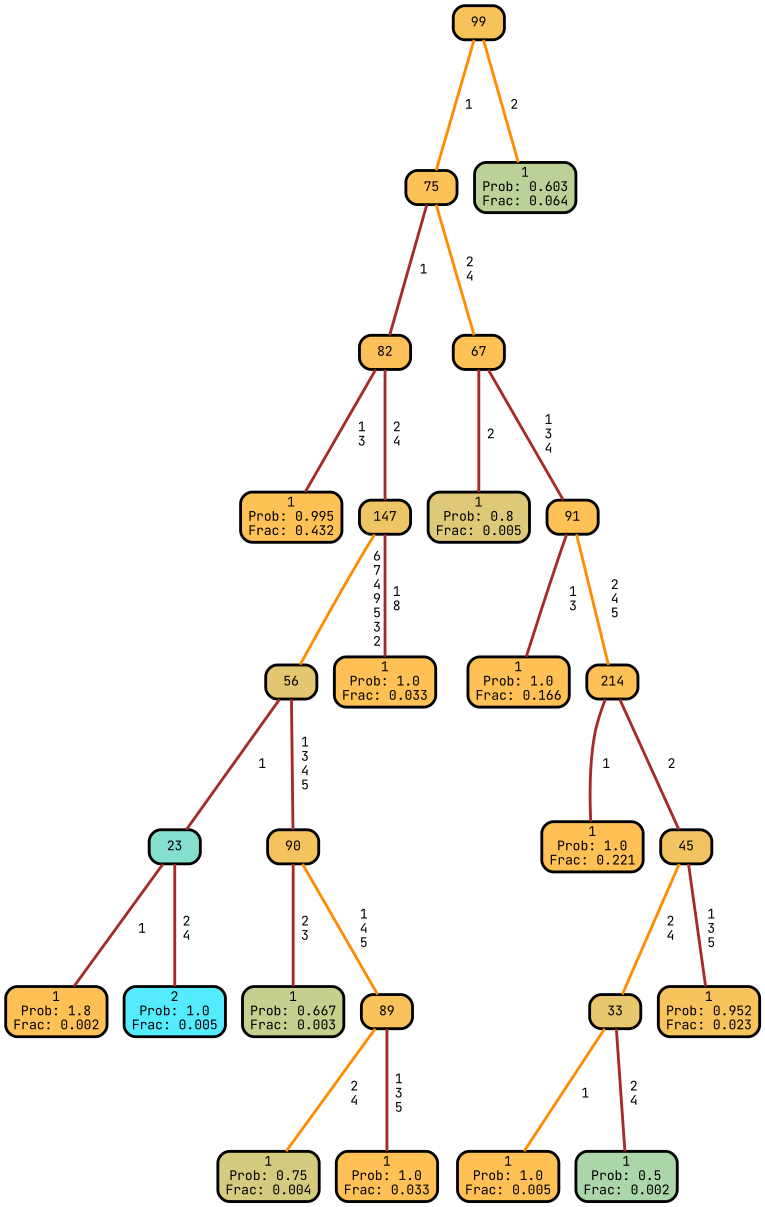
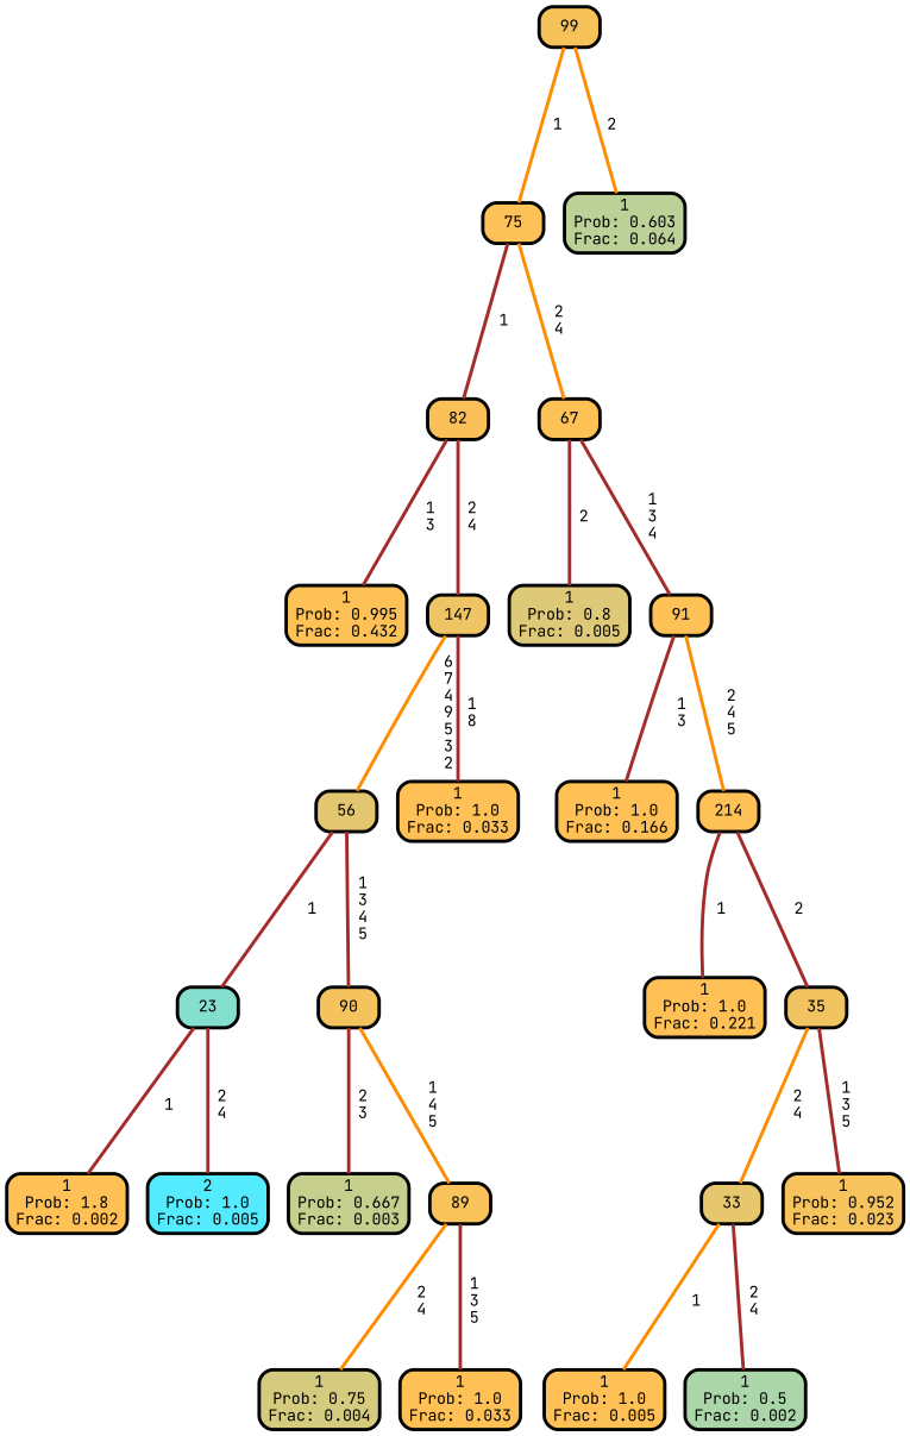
  graph {
    fontname="JetBrains Mono"
    ranksep="0 equally"
    splines=straight
    node [color=black fillcolor="#ffc155" fontcolor=black fontname="JetBrains Mono" penwidth=3 shape=box style="filled, rounded"]
    edge [color=brown fontname="JetBrains Mono" penwidth=3]
    n1 [fillcolor="#fec155" label="1\nProb: 0.995\nFrac: 0.432"]
    n2 [fillcolor="#fbc158" label=82]
    n3 [fillcolor="#eec465" label=147]
    n4 [fillcolor="#e3c770" label=56]
    n5 [label="1\nProb: 1.0\nFrac: 0.033"]
    n6 [label="1\nProb: 1.8\nFrac: 0.002"]
    n7 [fillcolor="#85dfce" label=23]
    n8 [fillcolor="#55ebff" label="2\nProb: 1.0\nFrac: 0.005"]
    n9 [fillcolor="#f5c35e" label=90]
    n10 [fillcolor="#c6cf8d" label="1\nProb: 0.667\nFrac: 0.003"]
    n11 [fillcolor="#fac25a" label=89]
    n12 [fillcolor="#d4cb7f" label="1\nProb: 0.75\nFrac: 0.004"]
    n13 [label="1\nProb: 1.0\nFrac: 0.033"]
    n14 [fillcolor="#fcc157" label=75]
    n15 [fillcolor="#fdc156" label=67]
    n16 [fillcolor="#ddc977" label="1\nProb: 0.8\nFrac: 0.005"]
    n17 [fillcolor="#fec155" label=91]
    n18 [label="1\nProb: 1.0\nFrac: 0.166"]
    n19 [fillcolor="#fdc156" label=214]
    n20 [label="1\nProb: 1.0\nFrac: 0.221"]
-   n21 [fillcolor="#f2c461" label=45]
+   n21 [fillcolor="#f2c461" label=35]
    n22 [fillcolor="#e6c76d" label=33]
    n23 [fillcolor="#f6c35d" label="1\nProb: 0.952\nFrac: 0.023"]
    n24 [label="1\nProb: 1.0\nFrac: 0.005"]
    n25 [fillcolor="#aad6aa" label="1\nProb: 0.5\nFrac: 0.002"]
    n26 [fillcolor="#f8c25b" label=99]
    n27 [fillcolor="#bbd198" label="1\nProb: 0.603\nFrac: 0.064"]
    subgraph sub_1 {
      rank=same
    }
    n2 -- n1 [label=" 1\n 3"]
    n2 -- n3 [label=" 2\n 4"]
    n3 -- n4 [color=darkorange label=" 6\n 7\n 4\n 9\n 5\n 3\n 2"]
    n3 -- n5 [label=" 1\n 8"]
    n4 -- n7 [label=" 1"]
    n4 -- n9 [label=" 1\n 3\n 4\n 5"]
    n7 -- n6 [label=" 1"]
    n7 -- n8 [label=" 2\n 4"]
    n9 -- n10 [label=" 2\n 3"]
    n9 -- n11 [color=darkorange label=" 1\n 4\n 5"]
    n11 -- n12 [color=darkorange label=" 2\n 4"]
    n11 -- n13 [label=" 1\n 3\n 5"]
    n14 -- n2 [label=" 1"]
    n14 -- n15 [color=darkorange label=" 2\n 4"]
    n15 -- n16 [label=" 2"]
    n15 -- n17 [label=" 1\n 3\n 4"]
    n17 -- n18 [label=" 1\n 3"]
    n17 -- n19 [color=darkorange label=" 2\n 4\n 5"]
    n19 -- n20 [label=" 1"]
    n19 -- n21 [label=" 2"]
    n21 -- n22 [color=darkorange label=" 2\n 4"]
    n21 -- n23 [label=" 1\n 3\n 5"]
    n22 -- n24 [color=darkorange label=" 1"]
    n22 -- n25 [label=" 2\n 4"]
    n26 -- n14 [color=darkorange label=" 1"]
    n26 -- n27 [color=darkorange label=" 2"]
  }
